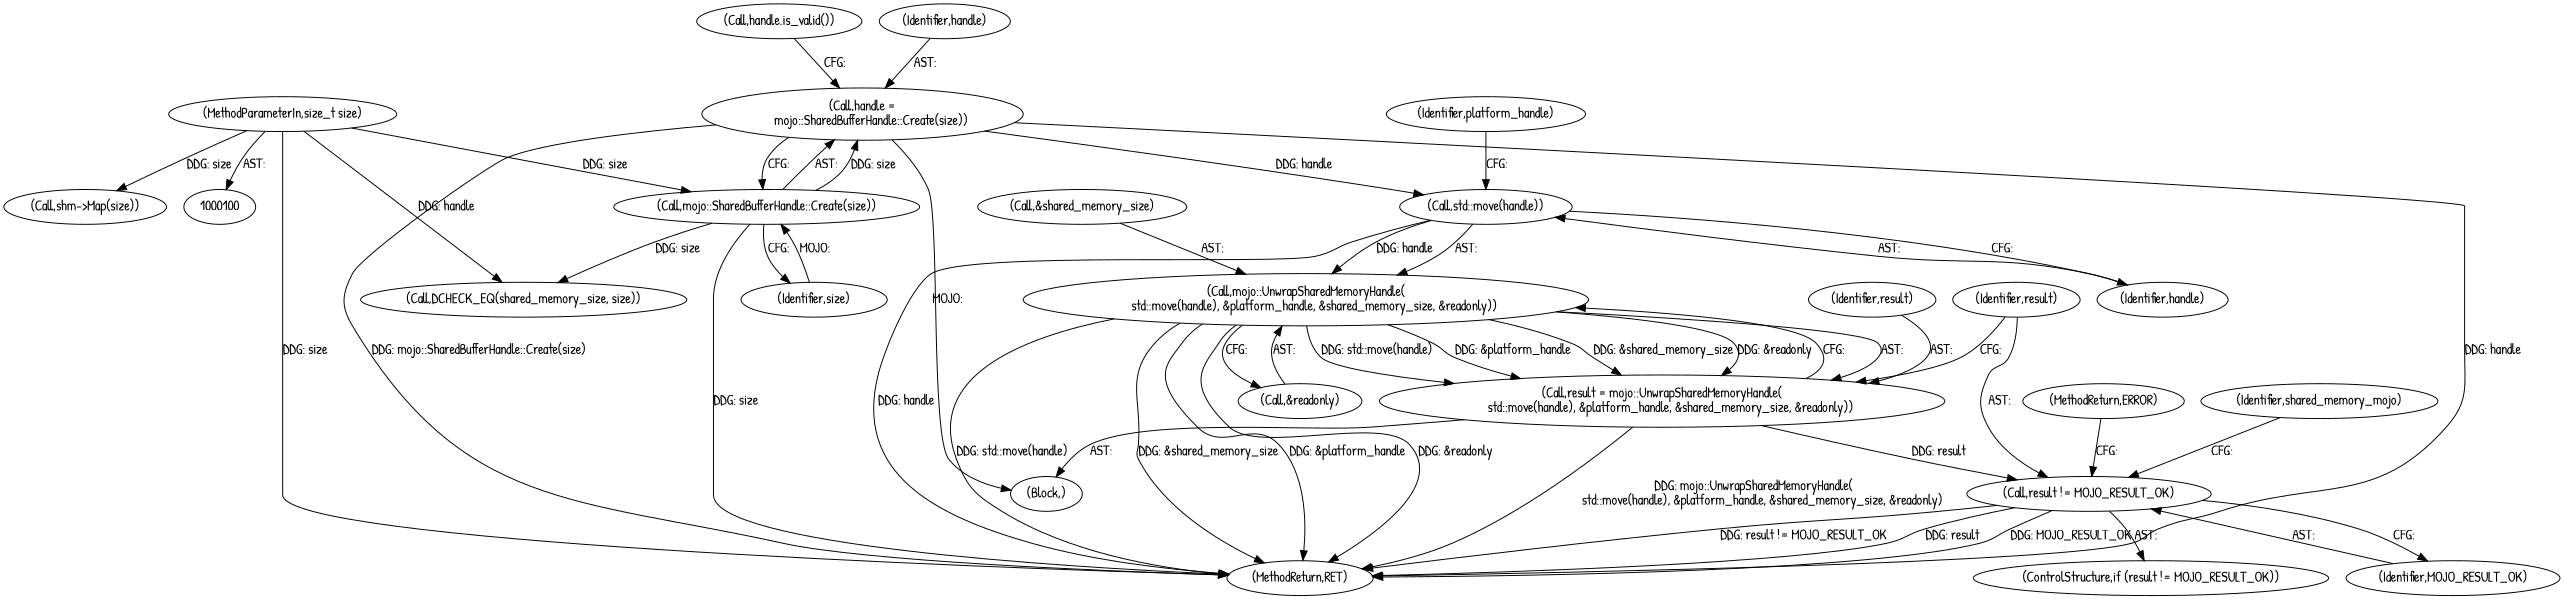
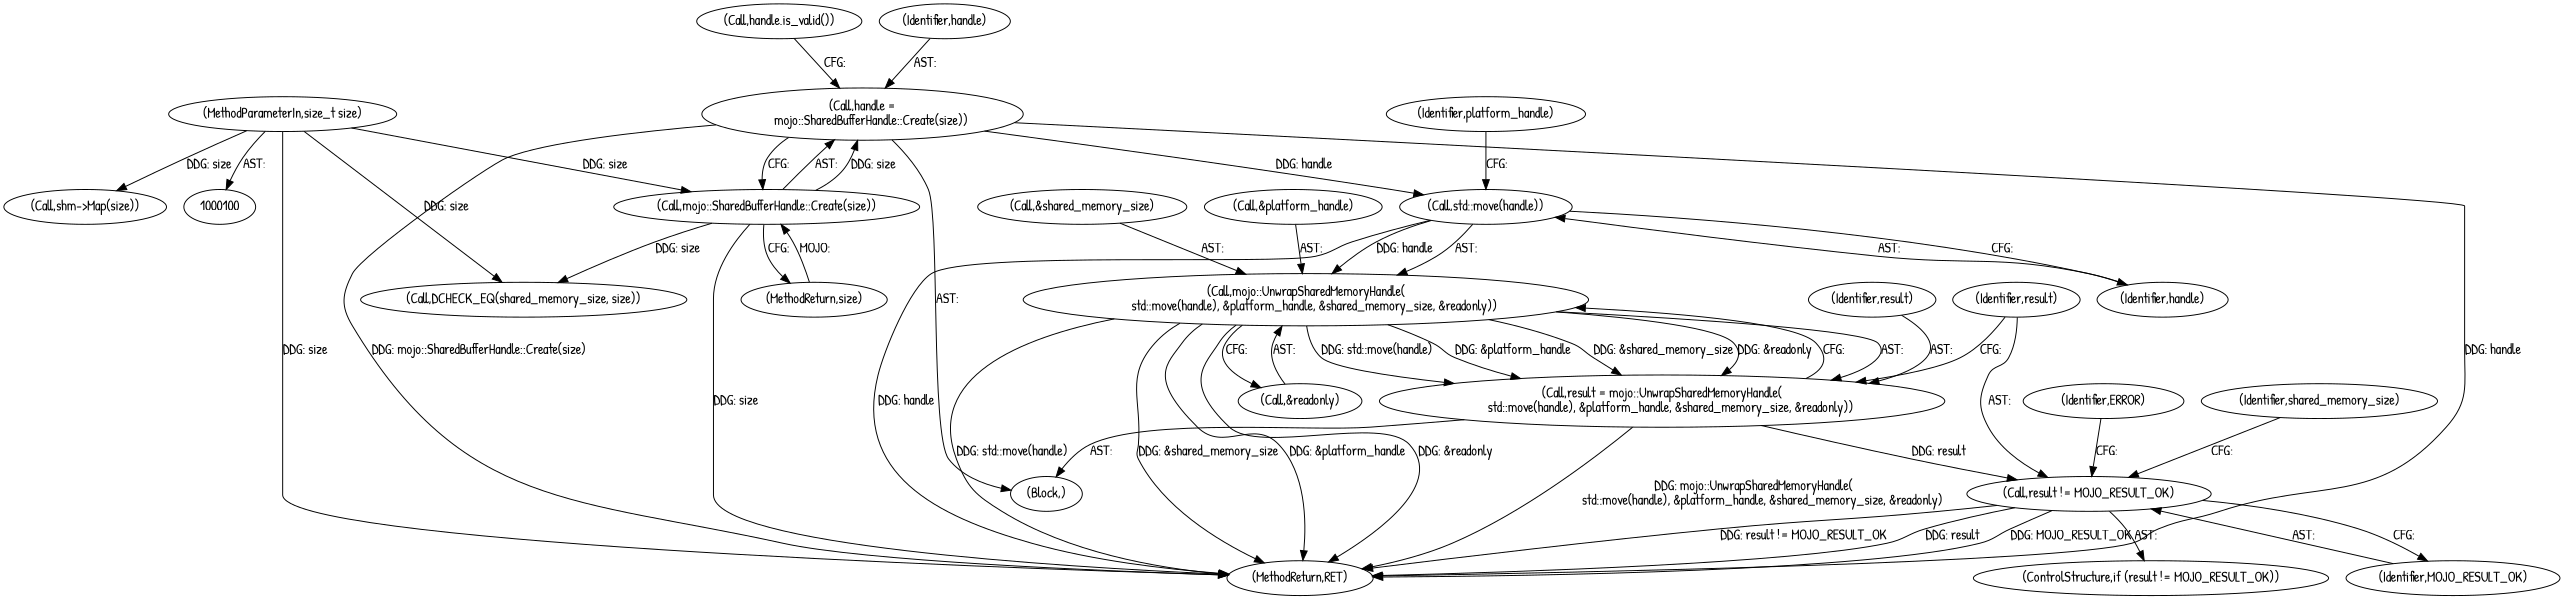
  digraph {
    fontname="Patrick Hand"
    node [fontname="Patrick Hand"]
    edge [fontname="Patrick Hand"]
    n1 [label="(Call,std::move(handle))"]
    n2 [label="(Call,mojo::UnwrapSharedMemoryHandle(\n      std::move(handle), &platform_handle, &shared_memory_size, &readonly))"]
    n3 [label="(Identifier,handle)"]
    n4 [label="(MethodReturn,RET)"]
    n5 [label="(Call,result = mojo::UnwrapSharedMemoryHandle(\n      std::move(handle), &platform_handle, &shared_memory_size, &readonly))"]
    n6 [label="(Call,&readonly)"]
    n7 [label="(Call,handle =\n      mojo::SharedBufferHandle::Create(size))"]
    n8 [label="(Call,mojo::SharedBufferHandle::Create(size))"]
    n9 [label="(Block,)"]
    n10 [label="(Call,DCHECK_EQ(shared_memory_size, size))"]
-   n11 [label="(Identifier,size)"]
+   n11 [label="(MethodReturn,size)"]
    n12 [label="(MethodParameterIn,size_t size)"]
    n13 [label="(Call,shm->Map(size))"]
    1000100
    n15 [label="(Call,result != MOJO_RESULT_OK)"]
    n16 [label="(Identifier,MOJO_RESULT_OK)"]
    n17 [label="(ControlStructure,if (result != MOJO_RESULT_OK))"]
    n18 [label="(Identifier,result)"]
-   n19 [label="(Identifier,shared_memory_mojo)"]
-   n20 [label="(MethodReturn,ERROR)"]
+   n19 [label="(Identifier,shared_memory_size)"]
+   n20 [label="(Identifier,ERROR)"]
+   n21 [label="(Call,&platform_handle)"]
    n22 [label="(Identifier,platform_handle)"]
    n23 [label="(Identifier,result)"]
    n24 [label="(Call,handle.is_valid())"]
    n25 [label="(Identifier,handle)"]
    n26 [label="(Call,&shared_memory_size)"]
    n1 -> n2 [label="AST: "]
    n1 -> n2 [label="DDG: handle"]
    n1 -> n3 [label="CFG: "]
    n1 -> n4 [label="DDG: handle"]
    n2 -> n4 [label="DDG: std::move(handle)"]
    n2 -> n4 [label="DDG: &shared_memory_size"]
    n2 -> n4 [label="DDG: &platform_handle"]
    n2 -> n4 [label="DDG: &readonly"]
    n2 -> n5 [label="AST: "]
    n2 -> n5 [label="DDG: std::move(handle)"]
    n2 -> n5 [label="DDG: &platform_handle"]
    n2 -> n5 [label="DDG: &shared_memory_size"]
    n2 -> n5 [label="DDG: &readonly"]
    n2 -> n6 [label="CFG: "]
    n3 -> n1 [label="AST: "]
    n5 -> n2 [label="CFG: "]
    n5 -> n4 [label="DDG: mojo::UnwrapSharedMemoryHandle(\n      std::move(handle), &platform_handle, &shared_memory_size, &readonly)"]
    n5 -> n9 [label="AST: "]
    n5 -> n15 [label="DDG: result"]
    n6 -> n2 [label="AST: "]
    n7 -> n1 [label="DDG: handle"]
    n7 -> n4 [label="DDG: handle"]
    n7 -> n4 [label="DDG: mojo::SharedBufferHandle::Create(size)"]
    n7 -> n8 [label="CFG: "]
-   n7 -> n9 [label="MOJO: "]
+   n7 -> n9 [label="AST: "]
    n8 -> n4 [label="DDG: size"]
    n8 -> n7 [label="AST: "]
    n8 -> n7 [label="DDG: size"]
    n8 -> n10 [label="DDG: size"]
    n8 -> n11 [label="CFG: "]
    n11 -> n8 [label="MOJO: "]
    n12 -> n4 [label="DDG: size"]
    n12 -> n8 [label="DDG: size"]
-   n12 -> n10 [label="DDG: handle"]
+   n12 -> n10 [label="DDG: size"]
    n12 -> n13 [label="DDG: size"]
    n12 -> 1000100 [label="AST: "]
    n15 -> n4 [label="DDG: result != MOJO_RESULT_OK"]
    n15 -> n4 [label="DDG: result"]
    n15 -> n4 [label="DDG: MOJO_RESULT_OK"]
    n15 -> n16 [label="CFG: "]
    n15 -> n17 [label="AST: "]
    n16 -> n15 [label="AST: "]
    n18 -> n5 [label="AST: "]
    n19 -> n15 [label="CFG: "]
    n20 -> n15 [label="CFG: "]
+   n21 -> n2 [label="AST: "]
    n22 -> n1 [label="CFG: "]
    n23 -> n5 [label="CFG: "]
    n23 -> n15 [label="AST: "]
    n24 -> n7 [label="CFG: "]
    n25 -> n7 [label="AST: "]
    n26 -> n2 [label="AST: "]
  }
